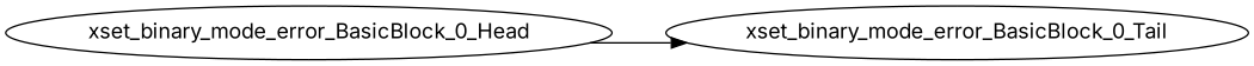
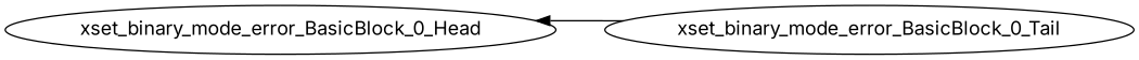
  digraph {
    rankdir=LR
    fontname=Inter
    node [fontname=Inter]
    xset_binary_mode_error_BasicBlock_0_Head
    xset_binary_mode_error_BasicBlock_0_Tail
-   xset_binary_mode_error_BasicBlock_0_Head -> xset_binary_mode_error_BasicBlock_0_Tail [fontname=Inter]
+   xset_binary_mode_error_BasicBlock_0_Tail -> xset_binary_mode_error_BasicBlock_0_Head [fontname=Inter]
  }
